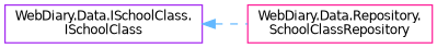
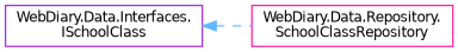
  digraph {
    rankdir=LR
    node [fillcolor=white fontname=Helvetica fontsize=10 shape=box style=filled]
-   n1 [color=purple height=0.2 label="WebDiary.Data.ISchoolClass.\lISchoolClass" width=0.4]
+   n1 [color=purple height=0.2 label="WebDiary.Data.Interfaces.\lISchoolClass" width=0.4]
    n2 [color=deeppink height=0.2 label="WebDiary.Data.Repository.\lSchoolClassRepository" width=0.4]
    n1 -> n2 [color=steelblue1 dir=back fontname=Helvetica fontsize=10 labelfontname=Helvetica labelfontsize=10 style=dashed]
  }
